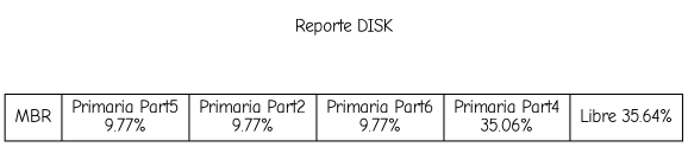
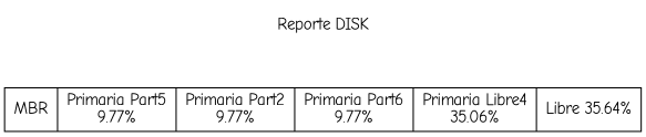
  digraph {
    concentrate=True
    fontname="Comic Neue"
    rankdir=TB
    node [fontname="Comic Neue"]
    n1 [label="Reporte DISK" shape=plaintext]
-   n2 [label="{MBR}|{Primaria Part5\n9.77%}|{Primaria Part2\n9.77%}|{Primaria Part6\n9.77%}|{Primaria Part4\n35.06%}|Libre 35.64%" shape=record]
+   n2 [label="{MBR}|{Primaria Part5\n9.77%}|{Primaria Part2\n9.77%}|{Primaria Part6\n9.77%}|{Primaria Libre4\n35.06%}|Libre 35.64%" shape=record]
    n1 -> n2 [fontname="Comic Neue" style=invis]
  }
